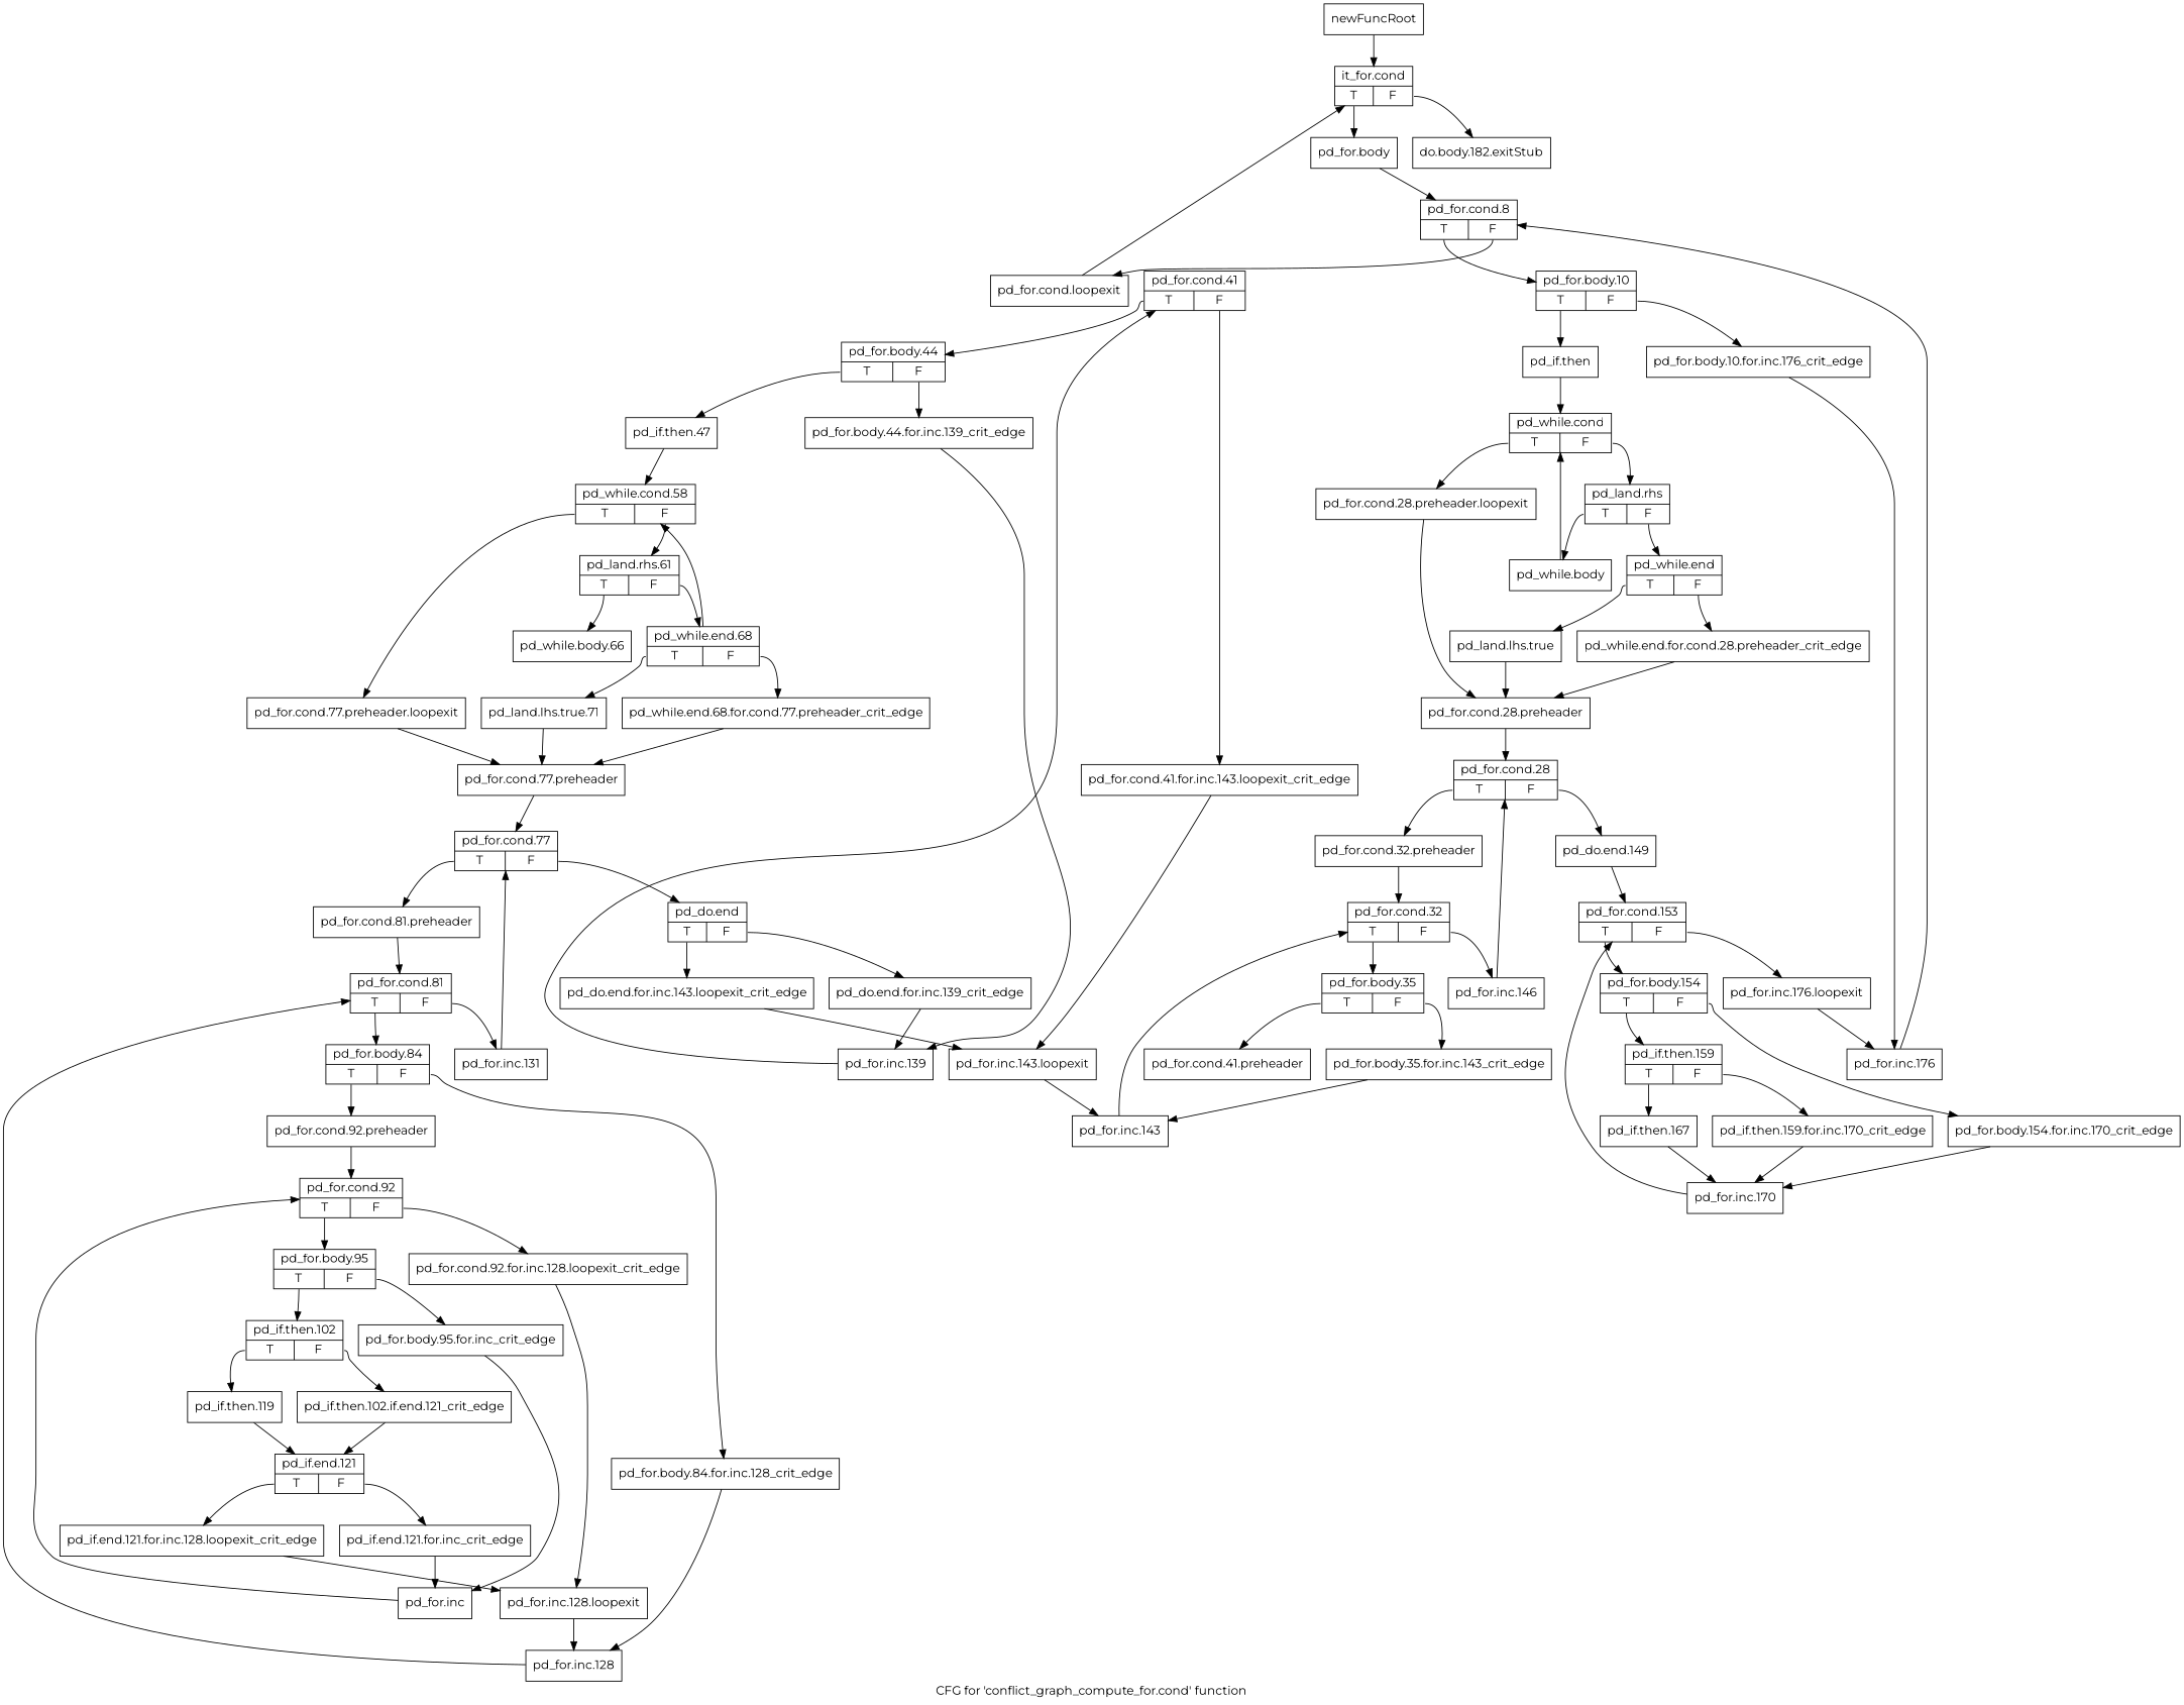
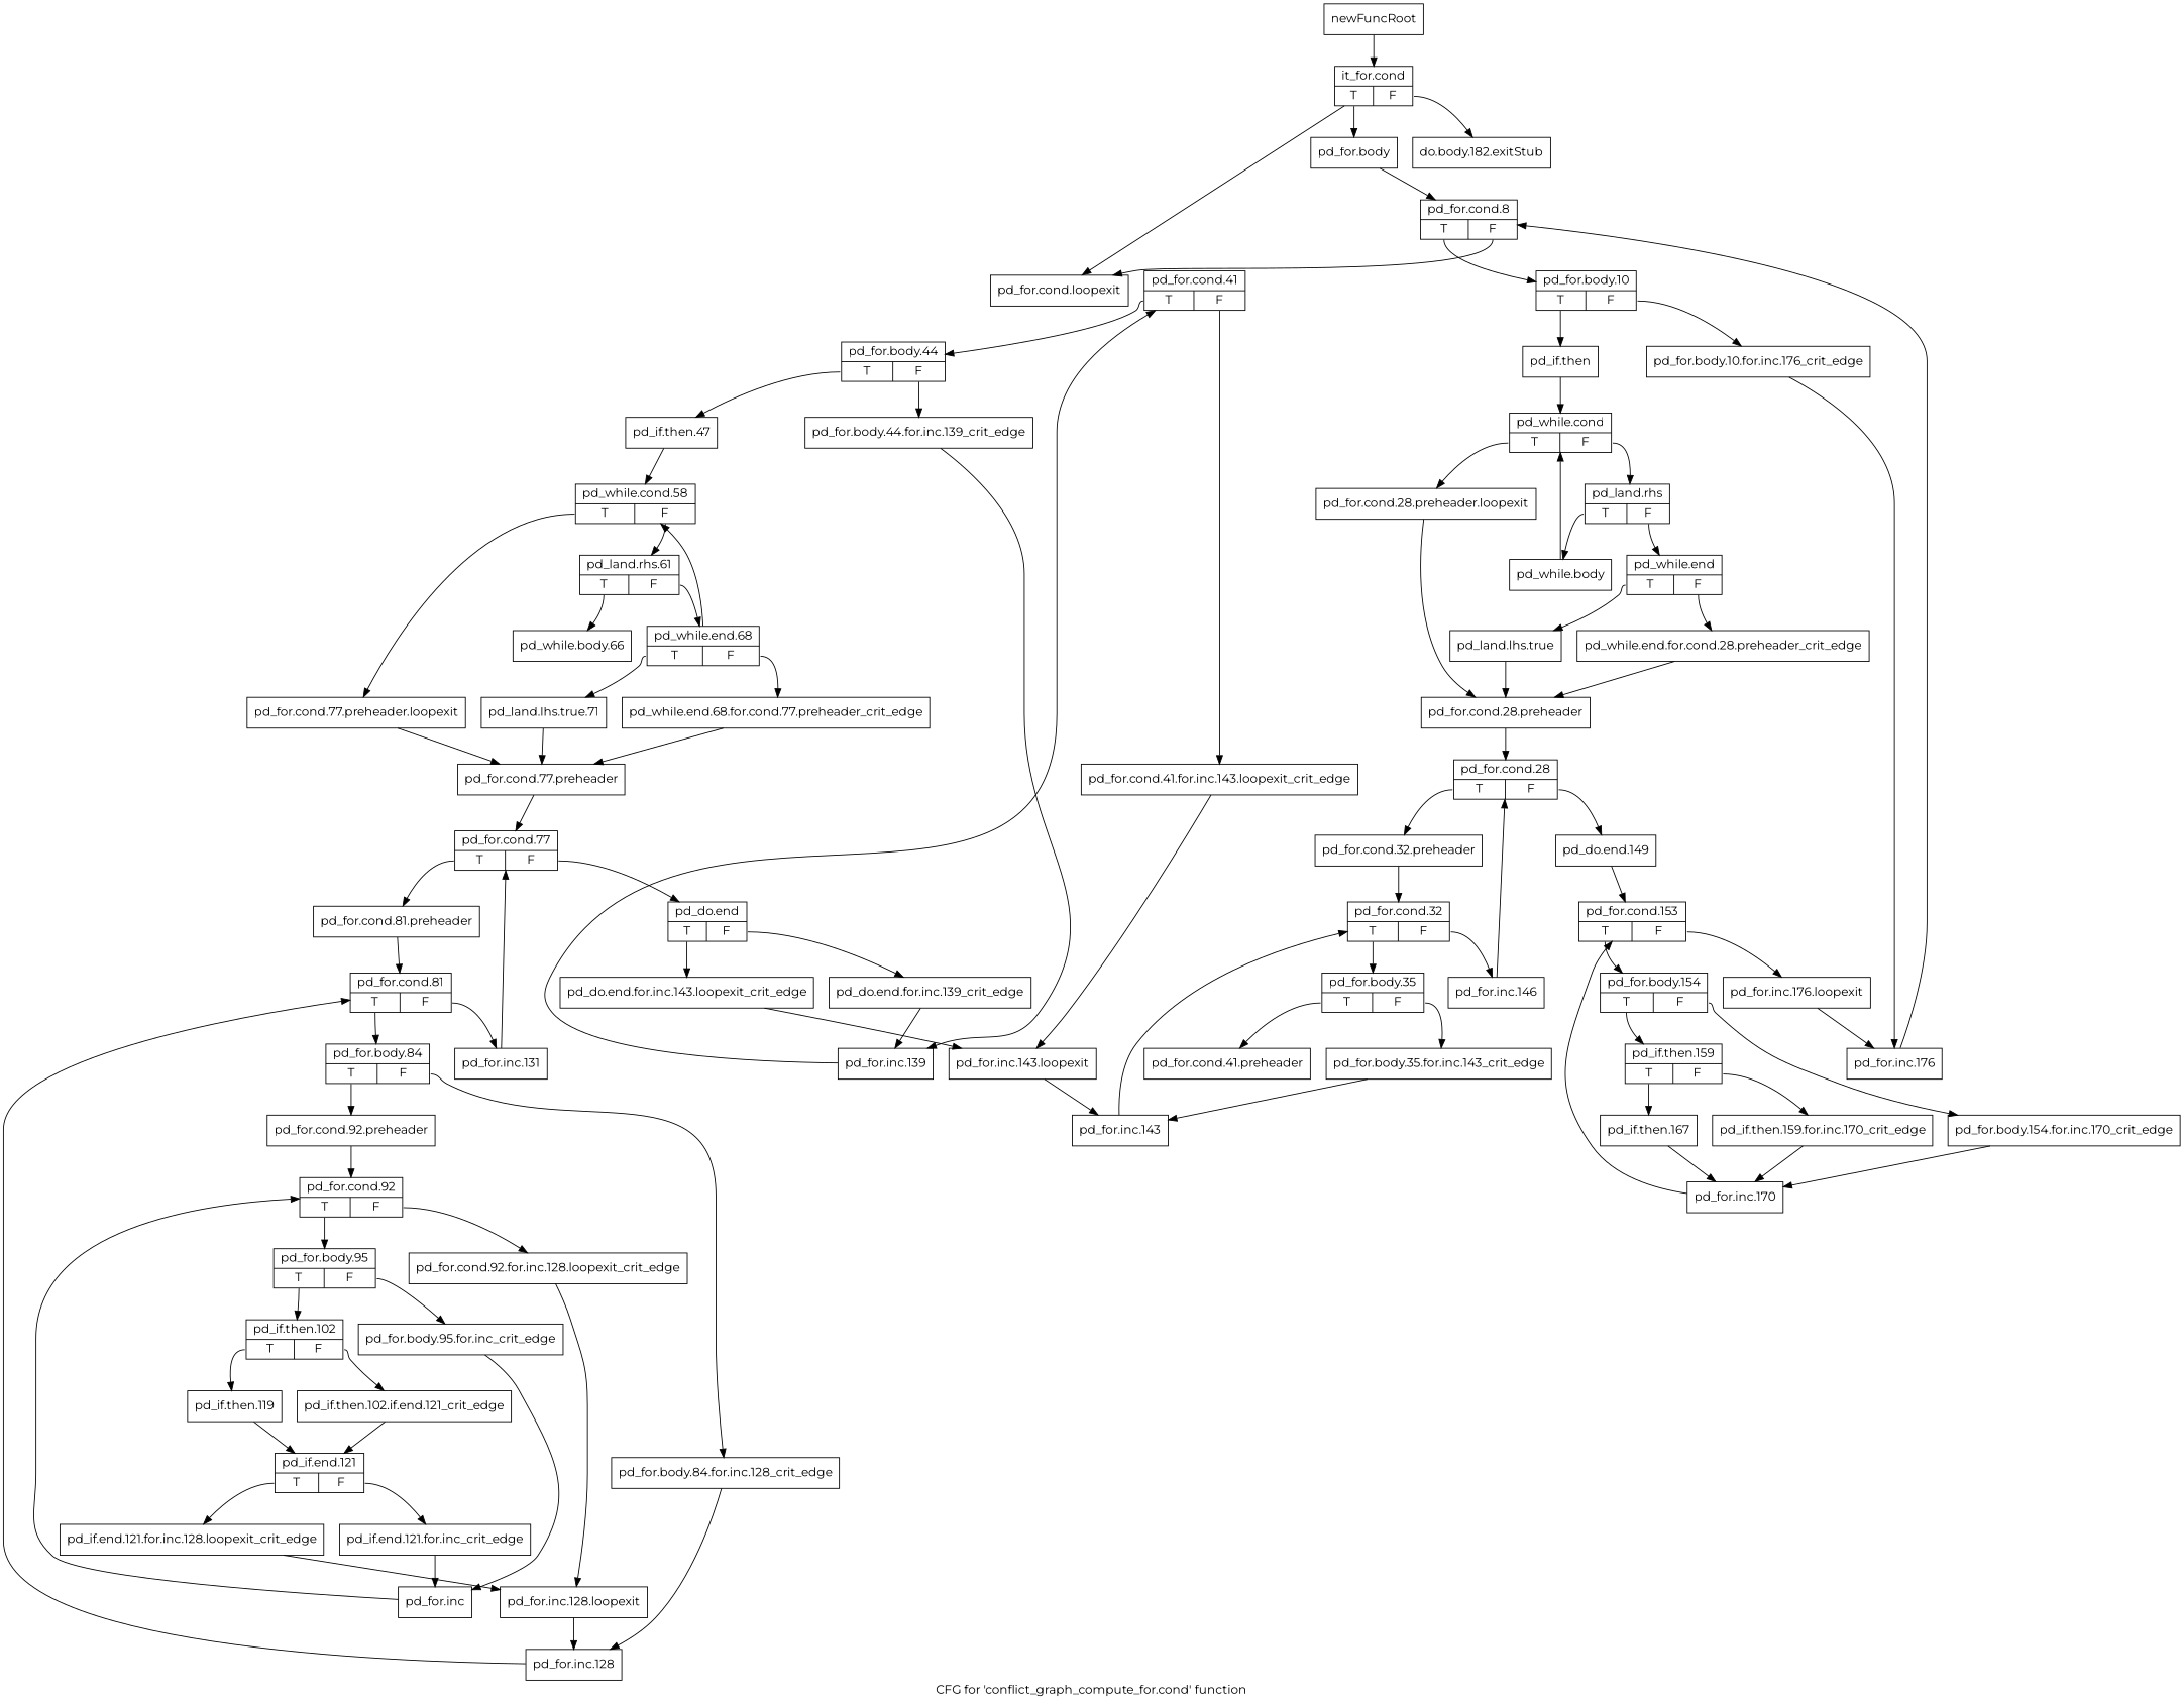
  digraph {
    fontname=Montserrat
    label="CFG for 'conflict_graph_compute_for.cond' function"
    node [fontname=Montserrat shape=record]
    edge [fontname=Montserrat]
    n1 [label="{newFuncRoot}"]
    n2 [label="{it_for.cond|{<s0>T|<s1>F}}"]
    n3 [label="{do.body.182.exitStub}"]
    n4 [label="{pd_for.body}"]
    n5 [label="{pd_for.cond.8|{<s0>T|<s1>F}}"]
    n6 [label="{pd_for.body.10|{<s0>T|<s1>F}}"]
    n7 [label="{pd_for.cond.loopexit}"]
    n8 [label="{pd_if.then}"]
    n9 [label="{pd_for.body.10.for.inc.176_crit_edge}"]
    n10 [label="{pd_while.cond|{<s0>T|<s1>F}}"]
    n11 [label="{pd_for.inc.176}"]
    n12 [label="{pd_for.cond.28.preheader.loopexit}"]
    n13 [label="{pd_land.rhs|{<s0>T|<s1>F}}"]
    n14 [label="{pd_for.cond.28.preheader}"]
    n15 [label="{pd_while.body}"]
    n16 [label="{pd_while.end|{<s0>T|<s1>F}}"]
    n17 [label="{pd_for.cond.28|{<s0>T|<s1>F}}"]
    n18 [label="{pd_land.lhs.true}"]
    n19 [label="{pd_while.end.for.cond.28.preheader_crit_edge}"]
    n20 [label="{pd_for.cond.32.preheader}"]
    n21 [label="{pd_do.end.149}"]
    n22 [label="{pd_for.cond.32|{<s0>T|<s1>F}}"]
    n23 [label="{pd_for.cond.153|{<s0>T|<s1>F}}"]
    n24 [label="{pd_for.body.35|{<s0>T|<s1>F}}"]
    n25 [label="{pd_for.inc.146}"]
    n26 [label="{pd_for.body.154|{<s0>T|<s1>F}}"]
    n27 [label="{pd_for.inc.176.loopexit}"]
    n28 [label="{pd_if.then.159|{<s0>T|<s1>F}}"]
    n29 [label="{pd_for.body.154.for.inc.170_crit_edge}"]
    n30 [label="{pd_if.then.167}"]
    n31 [label="{pd_if.then.159.for.inc.170_crit_edge}"]
    n32 [label="{pd_for.inc.170}"]
    n33 [label="{pd_for.cond.41.preheader}"]
    n34 [label="{pd_for.body.35.for.inc.143_crit_edge}"]
    n35 [label="{pd_for.inc.143}"]
    n36 [label="{pd_for.cond.41|{<s0>T|<s1>F}}"]
    n37 [label="{pd_for.body.44|{<s0>T|<s1>F}}"]
    n38 [label="{pd_for.cond.41.for.inc.143.loopexit_crit_edge}"]
    n39 [label="{pd_if.then.47}"]
    n40 [label="{pd_for.body.44.for.inc.139_crit_edge}"]
    n41 [label="{pd_for.inc.143.loopexit}"]
    n42 [label="{pd_while.cond.58|{<s0>T|<s1>F}}"]
    n43 [label="{pd_for.inc.139}"]
    n44 [label="{pd_for.cond.77.preheader.loopexit}"]
    n45 [label="{pd_land.rhs.61|{<s0>T|<s1>F}}"]
    n46 [label="{pd_for.cond.77.preheader}"]
    n47 [label="{pd_while.body.66}"]
    n48 [label="{pd_while.end.68|{<s0>T|<s1>F}}"]
    n49 [label="{pd_for.cond.77|{<s0>T|<s1>F}}"]
    n50 [label="{pd_land.lhs.true.71}"]
    n51 [label="{pd_while.end.68.for.cond.77.preheader_crit_edge}"]
    n52 [label="{pd_for.cond.81.preheader}"]
    n53 [label="{pd_do.end|{<s0>T|<s1>F}}"]
    n54 [label="{pd_for.cond.81|{<s0>T|<s1>F}}"]
    n55 [label="{pd_do.end.for.inc.143.loopexit_crit_edge}"]
    n56 [label="{pd_do.end.for.inc.139_crit_edge}"]
    n57 [label="{pd_for.body.84|{<s0>T|<s1>F}}"]
    n58 [label="{pd_for.inc.131}"]
    n59 [label="{pd_for.cond.92.preheader}"]
    n60 [label="{pd_for.body.84.for.inc.128_crit_edge}"]
    n61 [label="{pd_for.cond.92|{<s0>T|<s1>F}}"]
    n62 [label="{pd_for.inc.128}"]
    n63 [label="{pd_for.body.95|{<s0>T|<s1>F}}"]
    n64 [label="{pd_for.cond.92.for.inc.128.loopexit_crit_edge}"]
    n65 [label="{pd_if.then.102|{<s0>T|<s1>F}}"]
    n66 [label="{pd_for.body.95.for.inc_crit_edge}"]
    n67 [label="{pd_for.inc.128.loopexit}"]
    n68 [label="{pd_if.then.119}"]
    n69 [label="{pd_if.then.102.if.end.121_crit_edge}"]
    n70 [label="{pd_for.inc}"]
    n71 [label="{pd_if.end.121|{<s0>T|<s1>F}}"]
    n72 [label="{pd_if.end.121.for.inc.128.loopexit_crit_edge}"]
    n73 [label="{pd_if.end.121.for.inc_crit_edge}"]
    n1 -> n2
    n2 -> n3 [tailport=s1]
    n2 -> n4 [tailport=s0]
    n4 -> n5
    n5 -> n6 [tailport=s0]
    n5 -> n7 [tailport=s1]
    n6 -> n8 [tailport=s0]
    n6 -> n9 [tailport=s1]
-   n7 -> n2
+   n2 -> n7
    n8 -> n10
    n9 -> n11
    n10 -> n12 [tailport=s0]
    n10 -> n13 [tailport=s1]
    n11 -> n5
    n12 -> n14
    n13 -> n15 [tailport=s0]
    n13 -> n16 [tailport=s1]
    n14 -> n17
    n15 -> n10
    n16 -> n18 [tailport=s0]
    n16 -> n19 [tailport=s1]
    n17 -> n20 [tailport=s0]
    n17 -> n21 [tailport=s1]
    n18 -> n14
    n19 -> n14
    n20 -> n22
    n21 -> n23
    n22 -> n24 [tailport=s0]
    n22 -> n25 [tailport=s1]
    n23 -> n26 [tailport=s0]
    n23 -> n27 [tailport=s1]
    n24 -> n33 [tailport=s0]
    n24 -> n34 [tailport=s1]
    n25 -> n17
    n26 -> n28 [tailport=s0]
    n26 -> n29 [tailport=s1]
    n27 -> n11
    n28 -> n30 [tailport=s0]
    n28 -> n31 [tailport=s1]
    n29 -> n32
    n30 -> n32
    n31 -> n32
    n32 -> n23
    n34 -> n35
    n35 -> n22
    n36 -> n37 [tailport=s0]
    n36 -> n38 [tailport=s1]
    n37 -> n39 [tailport=s0]
    n37 -> n40 [tailport=s1]
    n38 -> n41
    n39 -> n42
    n40 -> n43
    n41 -> n35
    n42 -> n44 [tailport=s0]
    n42 -> n45 [tailport=s1]
    n43 -> n36
    n44 -> n46
    n45 -> n47 [tailport=s0]
    n45 -> n48 [tailport=s1]
    n46 -> n49
    n48 -> n42
    n48 -> n50 [tailport=s0]
    n48 -> n51 [tailport=s1]
    n49 -> n52 [tailport=s0]
    n49 -> n53 [tailport=s1]
    n50 -> n46
    n51 -> n46
    n52 -> n54
    n53 -> n55 [tailport=s0]
    n53 -> n56 [tailport=s1]
    n54 -> n57 [tailport=s0]
    n54 -> n58 [tailport=s1]
    n55 -> n41
    n56 -> n43
    n57 -> n59 [tailport=s0]
    n57 -> n60 [tailport=s1]
    n58 -> n49
    n59 -> n61
    n60 -> n62
    n61 -> n63 [tailport=s0]
    n61 -> n64 [tailport=s1]
    n62 -> n54
    n63 -> n65 [tailport=s0]
    n63 -> n66 [tailport=s1]
    n64 -> n67
    n65 -> n68 [tailport=s0]
    n65 -> n69 [tailport=s1]
    n66 -> n70
    n67 -> n62
    n68 -> n71
    n69 -> n71
    n70 -> n61
    n71 -> n72 [tailport=s0]
    n71 -> n73 [tailport=s1]
    n72 -> n67
    n73 -> n70
  }
